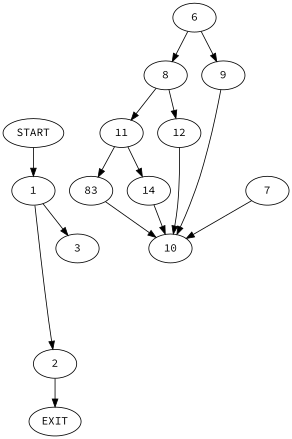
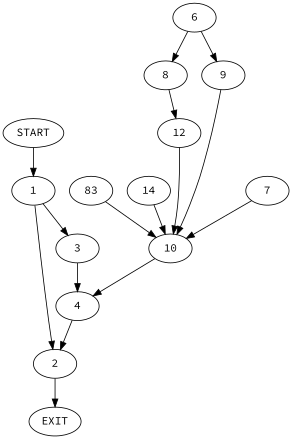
  digraph {
    fontname="Source Code Pro"
    node [fontname="Source Code Pro"]
    edge [fontname="Source Code Pro"]
    n1 [label=START]
    1
    2
    3
    n5 [label=EXIT]
+   4
    6
    8
    9
    7
    10
-   11
    12
    n14 [label=83]
    14
    n1 -> 1
    1 -> 2
    1 -> 3
    2 -> n5
+   3 -> 4
+   4 -> 2
    6 -> 8
    6 -> 9
-   8 -> 11
    8 -> 12
    9 -> 10
    7 -> 10
-   11 -> n14
-   11 -> 14
+   10 -> 4
    12 -> 10
    n14 -> 10
    14 -> 10
  }
